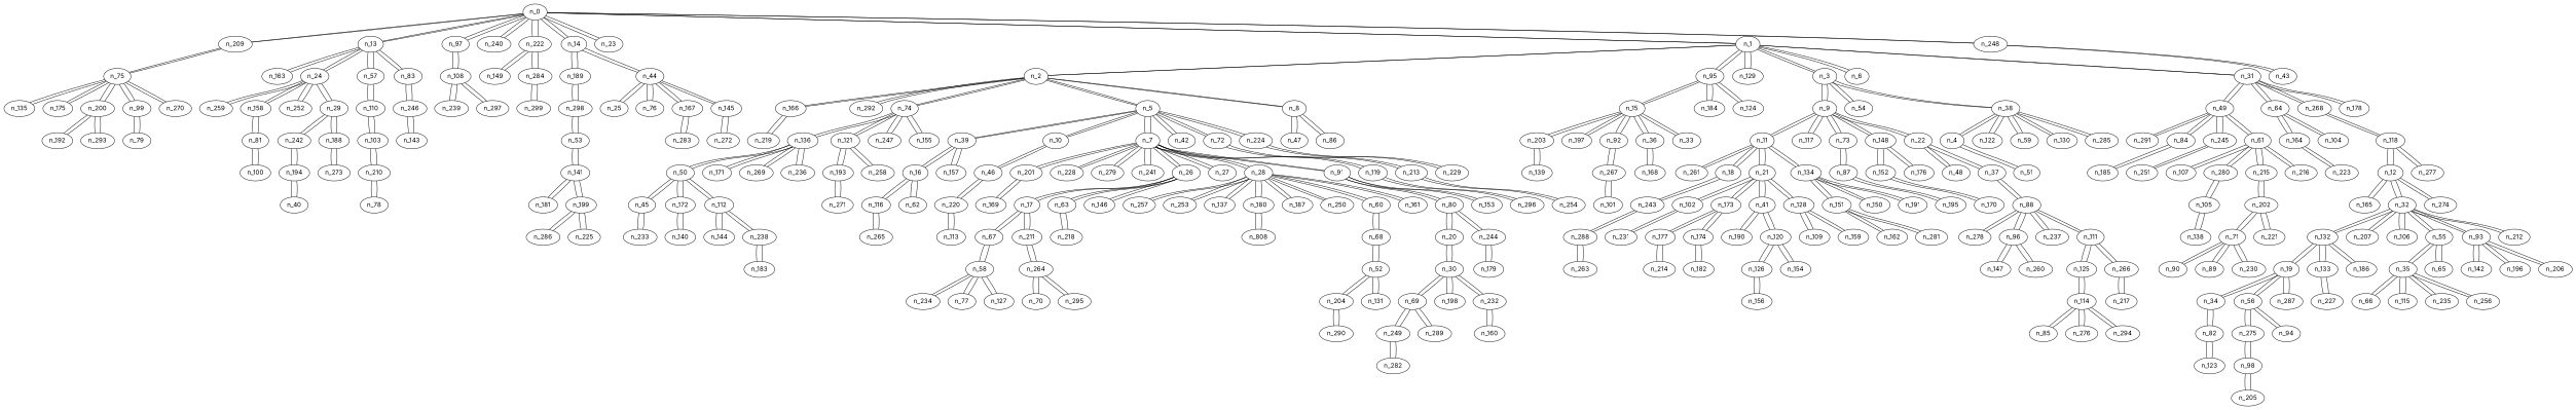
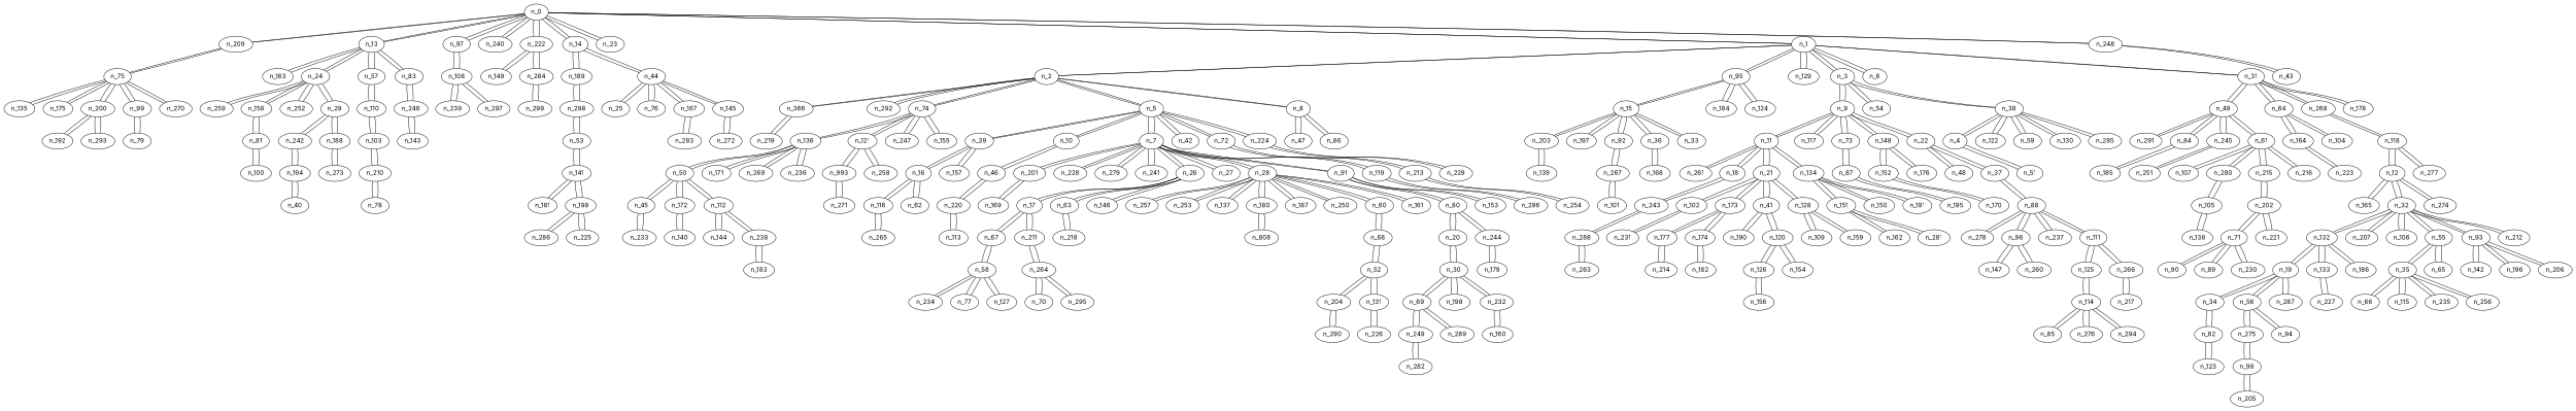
  graph {
    fontname=Inter
    node [fontname=Inter]
    edge [fontname=Inter]
    n_0
    n_209
    n_13
    n_97
    n_240
    n_222
    n_14
    n_23
    n_1
    n_248
    n_75
    n_163
    n_24
    n_57
    n_83
    n_108
    n_149
    n_284
    n_189
    n_44
    n_2
    n_95
    n_129
    n_3
    n_6
    n_31
    n_43
    n_135
    n_175
    n_200
    n_99
    n_270
    n_259
    n_158
    n_252
    n_29
    n_110
    n_246
    n_239
    n_297
    n_299
    n_298
    n_25
    n_76
    n_167
    n_145
-   n_166
+   n_166 [label=n_366]
    n_292
    n_74
    n_5
    n_8
    n_15
    n_184
    n_124
    n_9
    n_54
    n_38
    n_49
    n_64
    n_268
    n_178
    n_219
    n_136
    n_121
    n_247
    n_155
    n_39
    n_10
    n_7
    n_42
    n_72
    n_224
    n_47
    n_86
    n_203
    n_197
    n_92
    n_36
    n_33
    n_11
    n_117
    n_73
    n_148
    n_22
    n_4
    n_122
    n_59
    n_130
    n_285
    n_291
    n_84
    n_245
    n_61
    n_164
    n_104
    n_118
    n_50
    n_171
    n_269
    n_236
-   n_193
+   n_193 [label=n_993]
    n_258
    n_16
    n_157
    n_46
    n_201
    n_228
    n_279
    n_241
    n_26
    n_27
    n_28
    n_91
    n_119
    n_213
    n_229
    n_261
    n_18
    n_21
    n_134
    n_87
    n_152
    n_176
    n_48
    n_37
    n_51
    n_116
    n_62
    n_220
    n_169
    n_17
    n_63
    n_146
    n_257
    n_253
    n_137
    n_180
    n_187
    n_250
    n_60
    n_161
    n_80
    n_153
    n_296
    n_254
    n_67
    n_211
    n_218
    n149 [label=n_808]
    n_68
    n_20
    n_244
    n_243
    n_102
    n_173
    n_41
    n_128
    n_151
    n_150
    n_191
    n_195
    n_170
    n_88
    n_113
    n_288
    n_231
    n_177
    n_174
    n_190
    n_120
    n_109
    n_159
    n_162
    n_281
    n_12
    n_165
    n_32
    n_274
    n_132
    n_207
    n_106
    n_55
    n_93
    n_212
    n_277
    n_19
    n_133
    n_186
    n_35
    n_65
    n_142
    n_196
    n_206
    n_81
    n_242
    n_188
    n_103
    n_143
    n_53
    n_283
    n_272
    n_139
    n_267
    n_168
    n_101
    n_265
    n_58
    n_264
    n_234
    n_77
    n_127
    n_70
    n_295
    n_263
    n_34
    n_56
    n_287
    n_82
    n_275
    n_94
    n_123
    n_98
    n_227
    n_30
    n_69
    n_198
    n_232
    n_179
    n_249
    n_289
    n_160
    n_214
    n_182
    n_126
    n_154
    n_278
    n_96
    n_237
    n_111
    n_100
    n_194
    n_273
    n_52
    n_40
    n_282
    n_185
    n_251
    n_107
    n_280
    n_215
    n_216
    n_223
    n_66
    n_115
    n_235
    n_256
    n_147
    n_260
    n_125
    n_266
    n_156
    n_45
    n_233
    n_172
    n_112
    n_140
    n_144
    n_238
    n_105
    n_202
    n_183
    n_204
    n_131
    n_290
+   n_226
    n_141
    n_181
    n_199
    n_286
    n_225
    n_205
    n_210
    n_138
    n_71
    n_221
    n_90
    n_89
    n_230
    n_271
    n_192
    n_293
    n_79
    n_78
    n_85
    n_114
    n_276
    n_294
    n_217
    n_0 -- n_209
    n_0 -- n_13
    n_0 -- n_97
    n_0 -- n_240
    n_0 -- n_222
    n_0 -- n_14
    n_0 -- n_23
    n_0 -- n_1
    n_0 -- n_248
    n_209 -- n_0
    n_209 -- n_75
    n_13 -- n_0
    n_13 -- n_163
    n_13 -- n_24
    n_13 -- n_57
    n_13 -- n_83
    n_97 -- n_0
    n_97 -- n_108
    n_240 -- n_0
    n_222 -- n_0
    n_222 -- n_149
    n_222 -- n_284
    n_14 -- n_0
    n_14 -- n_189
    n_14 -- n_44
    n_23 -- n_0
    n_1 -- n_0
    n_1 -- n_2
    n_1 -- n_95
    n_1 -- n_129
    n_1 -- n_3
    n_1 -- n_6
    n_1 -- n_31
    n_248 -- n_0
    n_248 -- n_43
    n_75 -- n_209
    n_75 -- n_135
    n_75 -- n_175
    n_75 -- n_200
    n_75 -- n_99
    n_75 -- n_270
    n_163 -- n_13
    n_24 -- n_13
    n_24 -- n_259
    n_24 -- n_158
    n_24 -- n_252
    n_24 -- n_29
    n_57 -- n_13
    n_57 -- n_110
    n_83 -- n_13
    n_83 -- n_246
    n_108 -- n_97
    n_108 -- n_239
    n_108 -- n_297
    n_149 -- n_222
    n_284 -- n_222
    n_284 -- n_299
    n_189 -- n_14
    n_189 -- n_298
    n_44 -- n_14
    n_44 -- n_25
    n_44 -- n_76
    n_44 -- n_167
    n_44 -- n_145
    n_2 -- n_1
    n_2 -- n_166
    n_2 -- n_292
    n_2 -- n_74
    n_2 -- n_5
    n_2 -- n_8
    n_95 -- n_1
    n_95 -- n_15
    n_95 -- n_184
    n_95 -- n_124
    n_129 -- n_1
    n_3 -- n_1
    n_3 -- n_9
    n_3 -- n_54
    n_3 -- n_38
    n_6 -- n_1
    n_31 -- n_1
    n_31 -- n_49
    n_31 -- n_64
    n_31 -- n_268
    n_31 -- n_178
    n_43 -- n_248
    n_135 -- n_75
    n_175 -- n_75
    n_200 -- n_75
    n_200 -- n_192
    n_200 -- n_293
    n_99 -- n_75
    n_99 -- n_79
    n_270 -- n_75
    n_259 -- n_24
    n_158 -- n_24
    n_158 -- n_81
    n_252 -- n_24
    n_29 -- n_24
    n_29 -- n_242
    n_29 -- n_188
    n_110 -- n_57
    n_110 -- n_103
    n_246 -- n_83
    n_246 -- n_143
    n_239 -- n_108
    n_297 -- n_108
    n_299 -- n_284
    n_298 -- n_189
    n_298 -- n_53
    n_25 -- n_44
    n_76 -- n_44
    n_167 -- n_44
    n_167 -- n_283
    n_145 -- n_44
    n_145 -- n_272
    n_166 -- n_2
    n_166 -- n_219
    n_292 -- n_2
    n_74 -- n_2
    n_74 -- n_136
    n_74 -- n_121
    n_74 -- n_247
    n_74 -- n_155
    n_5 -- n_2
    n_5 -- n_39
    n_5 -- n_10
    n_5 -- n_7
    n_5 -- n_42
    n_5 -- n_72
    n_5 -- n_224
    n_8 -- n_2
    n_8 -- n_47
    n_8 -- n_86
    n_15 -- n_95
    n_15 -- n_203
    n_15 -- n_197
    n_15 -- n_92
    n_15 -- n_36
    n_15 -- n_33
    n_184 -- n_95
    n_124 -- n_95
    n_9 -- n_3
    n_9 -- n_11
    n_9 -- n_117
    n_9 -- n_73
    n_9 -- n_148
    n_9 -- n_22
    n_54 -- n_3
    n_38 -- n_3
    n_38 -- n_4
    n_38 -- n_122
    n_38 -- n_59
    n_38 -- n_130
    n_38 -- n_285
    n_49 -- n_31
    n_49 -- n_291
    n_49 -- n_84
    n_49 -- n_245
    n_49 -- n_61
    n_64 -- n_31
    n_64 -- n_164
    n_64 -- n_104
    n_268 -- n_31
    n_268 -- n_118
    n_178 -- n_31
    n_219 -- n_166
    n_136 -- n_74
    n_136 -- n_50
    n_136 -- n_171
    n_136 -- n_269
    n_136 -- n_236
    n_121 -- n_74
    n_121 -- n_193
    n_121 -- n_258
    n_247 -- n_74
    n_155 -- n_74
    n_39 -- n_5
    n_39 -- n_16
    n_39 -- n_157
    n_10 -- n_5
    n_10 -- n_46
    n_7 -- n_5
    n_7 -- n_201
    n_7 -- n_228
    n_7 -- n_279
    n_7 -- n_241
    n_7 -- n_26
    n_7 -- n_27
    n_7 -- n_28
    n_7 -- n_91
    n_7 -- n_119
    n_42 -- n_5
    n_72 -- n_5
    n_72 -- n_213
    n_224 -- n_5
    n_224 -- n_229
    n_47 -- n_8
    n_86 -- n_8
    n_203 -- n_15
    n_203 -- n_139
    n_197 -- n_15
    n_92 -- n_15
    n_92 -- n_267
    n_36 -- n_15
    n_36 -- n_168
    n_33 -- n_15
    n_11 -- n_9
    n_11 -- n_261
    n_11 -- n_18
    n_11 -- n_21
    n_11 -- n_134
    n_117 -- n_9
    n_73 -- n_9
    n_73 -- n_87
    n_148 -- n_9
    n_148 -- n_152
    n_148 -- n_176
    n_22 -- n_9
    n_22 -- n_48
    n_22 -- n_37
    n_4 -- n_38
    n_4 -- n_51
    n_122 -- n_38
    n_59 -- n_38
    n_130 -- n_38
    n_285 -- n_38
    n_291 -- n_49
    n_84 -- n_49
    n_84 -- n_185
    n_245 -- n_49
    n_245 -- n_251
    n_61 -- n_49
    n_61 -- n_107
    n_61 -- n_280
    n_61 -- n_215
    n_61 -- n_216
    n_164 -- n_64
    n_164 -- n_223
    n_104 -- n_64
    n_118 -- n_268
    n_118 -- n_12
    n_118 -- n_277
    n_50 -- n_136
    n_50 -- n_45
    n_50 -- n_172
    n_50 -- n_112
    n_171 -- n_136
    n_269 -- n_136
    n_236 -- n_136
    n_193 -- n_121
    n_193 -- n_271
    n_258 -- n_121
    n_16 -- n_39
    n_16 -- n_116
    n_16 -- n_62
    n_157 -- n_39
    n_46 -- n_10
    n_46 -- n_220
    n_201 -- n_7
    n_201 -- n_169
    n_228 -- n_7
    n_279 -- n_7
    n_241 -- n_7
    n_26 -- n_7
    n_26 -- n_17
    n_26 -- n_63
    n_26 -- n_146
    n_27 -- n_7
    n_28 -- n_7
    n_28 -- n_257
    n_28 -- n_253
    n_28 -- n_137
    n_28 -- n_180
    n_28 -- n_187
    n_28 -- n_250
    n_28 -- n_60
    n_28 -- n_161
    n_91 -- n_7
    n_91 -- n_80
    n_91 -- n_153
    n_119 -- n_7
    n_119 -- n_296
    n_213 -- n_72
    n_213 -- n_254
    n_229 -- n_224
    n_261 -- n_11
    n_18 -- n_11
    n_18 -- n_243
    n_21 -- n_11
    n_21 -- n_102
    n_21 -- n_173
    n_21 -- n_41
    n_21 -- n_128
    n_134 -- n_11
    n_134 -- n_151
    n_134 -- n_150
    n_134 -- n_191
    n_87 -- n_73
    n_87 -- n_195
    n_152 -- n_148
    n_152 -- n_170
    n_176 -- n_148
    n_48 -- n_22
    n_37 -- n_22
    n_37 -- n_88
    n_51 -- n_4
    n_116 -- n_16
    n_116 -- n_265
    n_62 -- n_16
    n_220 -- n_46
    n_220 -- n_113
    n_169 -- n_201
    n_17 -- n_26
    n_17 -- n_67
    n_17 -- n_211
    n_63 -- n_26
    n_63 -- n_218
    n_146 -- n_26
    n_257 -- n_28
    n_253 -- n_28
    n_137 -- n_28
    n_180 -- n_28
    n_180 -- n149
    n_187 -- n_28
    n_250 -- n_28
    n_60 -- n_28
    n_60 -- n_68
    n_161 -- n_28
    n_80 -- n_91
    n_80 -- n_20
    n_80 -- n_244
    n_153 -- n_91
    n_296 -- n_119
    n_254 -- n_213
    n_67 -- n_17
    n_67 -- n_58
    n_211 -- n_17
    n_211 -- n_264
    n_218 -- n_63
    n149 -- n_180
    n_68 -- n_60
    n_68 -- n_52
    n_20 -- n_80
    n_20 -- n_30
    n_244 -- n_80
    n_244 -- n_179
    n_243 -- n_18
    n_243 -- n_288
    n_102 -- n_21
    n_102 -- n_231
    n_173 -- n_21
    n_173 -- n_177
    n_173 -- n_174
    n_41 -- n_21
    n_41 -- n_190
    n_41 -- n_120
    n_128 -- n_21
    n_128 -- n_109
    n_128 -- n_159
    n_151 -- n_134
    n_151 -- n_162
    n_151 -- n_281
    n_150 -- n_134
    n_191 -- n_134
    n_195 -- n_87
    n_170 -- n_152
    n_88 -- n_37
    n_88 -- n_278
    n_88 -- n_96
    n_88 -- n_237
    n_88 -- n_111
    n_113 -- n_220
    n_288 -- n_243
    n_288 -- n_263
    n_231 -- n_102
    n_177 -- n_173
    n_177 -- n_214
    n_174 -- n_173
    n_174 -- n_182
    n_190 -- n_41
    n_120 -- n_41
    n_120 -- n_126
    n_120 -- n_154
    n_109 -- n_128
    n_159 -- n_128
    n_162 -- n_151
    n_281 -- n_151
    n_12 -- n_118
    n_12 -- n_165
    n_12 -- n_32
    n_12 -- n_274
    n_165 -- n_12
    n_32 -- n_12
    n_32 -- n_132
    n_32 -- n_207
    n_32 -- n_106
    n_32 -- n_55
    n_32 -- n_93
    n_32 -- n_212
    n_274 -- n_12
    n_132 -- n_32
    n_132 -- n_19
    n_132 -- n_133
    n_132 -- n_186
    n_207 -- n_32
    n_106 -- n_32
    n_55 -- n_32
    n_55 -- n_35
    n_55 -- n_65
    n_93 -- n_32
    n_93 -- n_142
    n_93 -- n_196
    n_93 -- n_206
    n_212 -- n_32
    n_277 -- n_118
    n_19 -- n_132
    n_19 -- n_34
    n_19 -- n_56
    n_19 -- n_287
    n_133 -- n_132
    n_133 -- n_227
    n_186 -- n_132
    n_35 -- n_55
    n_35 -- n_66
    n_35 -- n_115
    n_35 -- n_235
    n_35 -- n_256
    n_65 -- n_55
    n_142 -- n_93
    n_196 -- n_93
    n_206 -- n_93
    n_81 -- n_158
    n_81 -- n_100
    n_242 -- n_29
    n_242 -- n_194
    n_188 -- n_29
    n_188 -- n_273
    n_103 -- n_110
    n_103 -- n_210
    n_143 -- n_246
    n_53 -- n_298
    n_53 -- n_141
    n_283 -- n_167
    n_272 -- n_145
    n_139 -- n_203
    n_267 -- n_92
    n_267 -- n_101
    n_168 -- n_36
    n_101 -- n_267
    n_265 -- n_116
    n_58 -- n_67
    n_58 -- n_234
    n_58 -- n_77
    n_58 -- n_127
    n_264 -- n_211
    n_264 -- n_70
    n_264 -- n_295
    n_234 -- n_58
    n_77 -- n_58
    n_127 -- n_58
    n_70 -- n_264
    n_295 -- n_264
    n_263 -- n_288
    n_34 -- n_19
    n_34 -- n_82
    n_56 -- n_19
    n_56 -- n_275
    n_56 -- n_94
    n_287 -- n_19
    n_82 -- n_34
    n_82 -- n_123
    n_275 -- n_56
    n_275 -- n_98
    n_94 -- n_56
    n_123 -- n_82
    n_98 -- n_275
    n_98 -- n_205
    n_227 -- n_133
    n_30 -- n_20
    n_30 -- n_69
    n_30 -- n_198
    n_30 -- n_232
    n_69 -- n_30
    n_69 -- n_249
    n_69 -- n_289
    n_198 -- n_30
    n_232 -- n_30
    n_232 -- n_160
    n_179 -- n_244
    n_249 -- n_69
    n_249 -- n_282
    n_289 -- n_69
    n_160 -- n_232
    n_214 -- n_177
    n_182 -- n_174
    n_126 -- n_120
    n_126 -- n_156
    n_154 -- n_120
    n_278 -- n_88
    n_96 -- n_88
    n_96 -- n_147
    n_96 -- n_260
    n_237 -- n_88
    n_111 -- n_88
    n_111 -- n_125
    n_111 -- n_266
    n_100 -- n_81
    n_194 -- n_242
    n_194 -- n_40
    n_273 -- n_188
    n_52 -- n_68
    n_52 -- n_204
    n_52 -- n_131
    n_40 -- n_194
    n_282 -- n_249
    n_185 -- n_84
    n_251 -- n_245
    n_107 -- n_61
    n_280 -- n_61
    n_280 -- n_105
    n_215 -- n_61
    n_215 -- n_202
    n_216 -- n_61
    n_223 -- n_164
    n_66 -- n_35
    n_115 -- n_35
    n_235 -- n_35
    n_256 -- n_35
    n_147 -- n_96
    n_260 -- n_96
    n_125 -- n_111
    n_125 -- n_114
    n_266 -- n_111
    n_266 -- n_217
    n_156 -- n_126
    n_45 -- n_50
    n_45 -- n_233
    n_233 -- n_45
    n_172 -- n_50
    n_172 -- n_140
    n_112 -- n_50
    n_112 -- n_144
    n_112 -- n_238
    n_140 -- n_172
    n_144 -- n_112
    n_238 -- n_112
    n_238 -- n_183
    n_105 -- n_280
    n_105 -- n_138
    n_202 -- n_215
    n_202 -- n_71
    n_202 -- n_221
    n_183 -- n_238
    n_204 -- n_52
    n_204 -- n_290
    n_131 -- n_52
+   n_131 -- n_226
    n_290 -- n_204
+   n_226 -- n_131
    n_141 -- n_53
    n_141 -- n_181
    n_141 -- n_199
    n_181 -- n_141
    n_199 -- n_141
    n_199 -- n_286
    n_199 -- n_225
    n_286 -- n_199
    n_225 -- n_199
    n_205 -- n_98
    n_210 -- n_103
    n_210 -- n_78
    n_138 -- n_105
    n_71 -- n_202
    n_71 -- n_90
    n_71 -- n_89
    n_71 -- n_230
    n_221 -- n_202
    n_90 -- n_71
    n_89 -- n_71
    n_230 -- n_71
    n_271 -- n_193
    n_192 -- n_200
    n_293 -- n_200
    n_79 -- n_99
    n_78 -- n_210
    n_85 -- n_114
    n_114 -- n_125
    n_114 -- n_85
    n_114 -- n_276
    n_114 -- n_294
    n_276 -- n_114
    n_294 -- n_114
    n_217 -- n_266
  }
